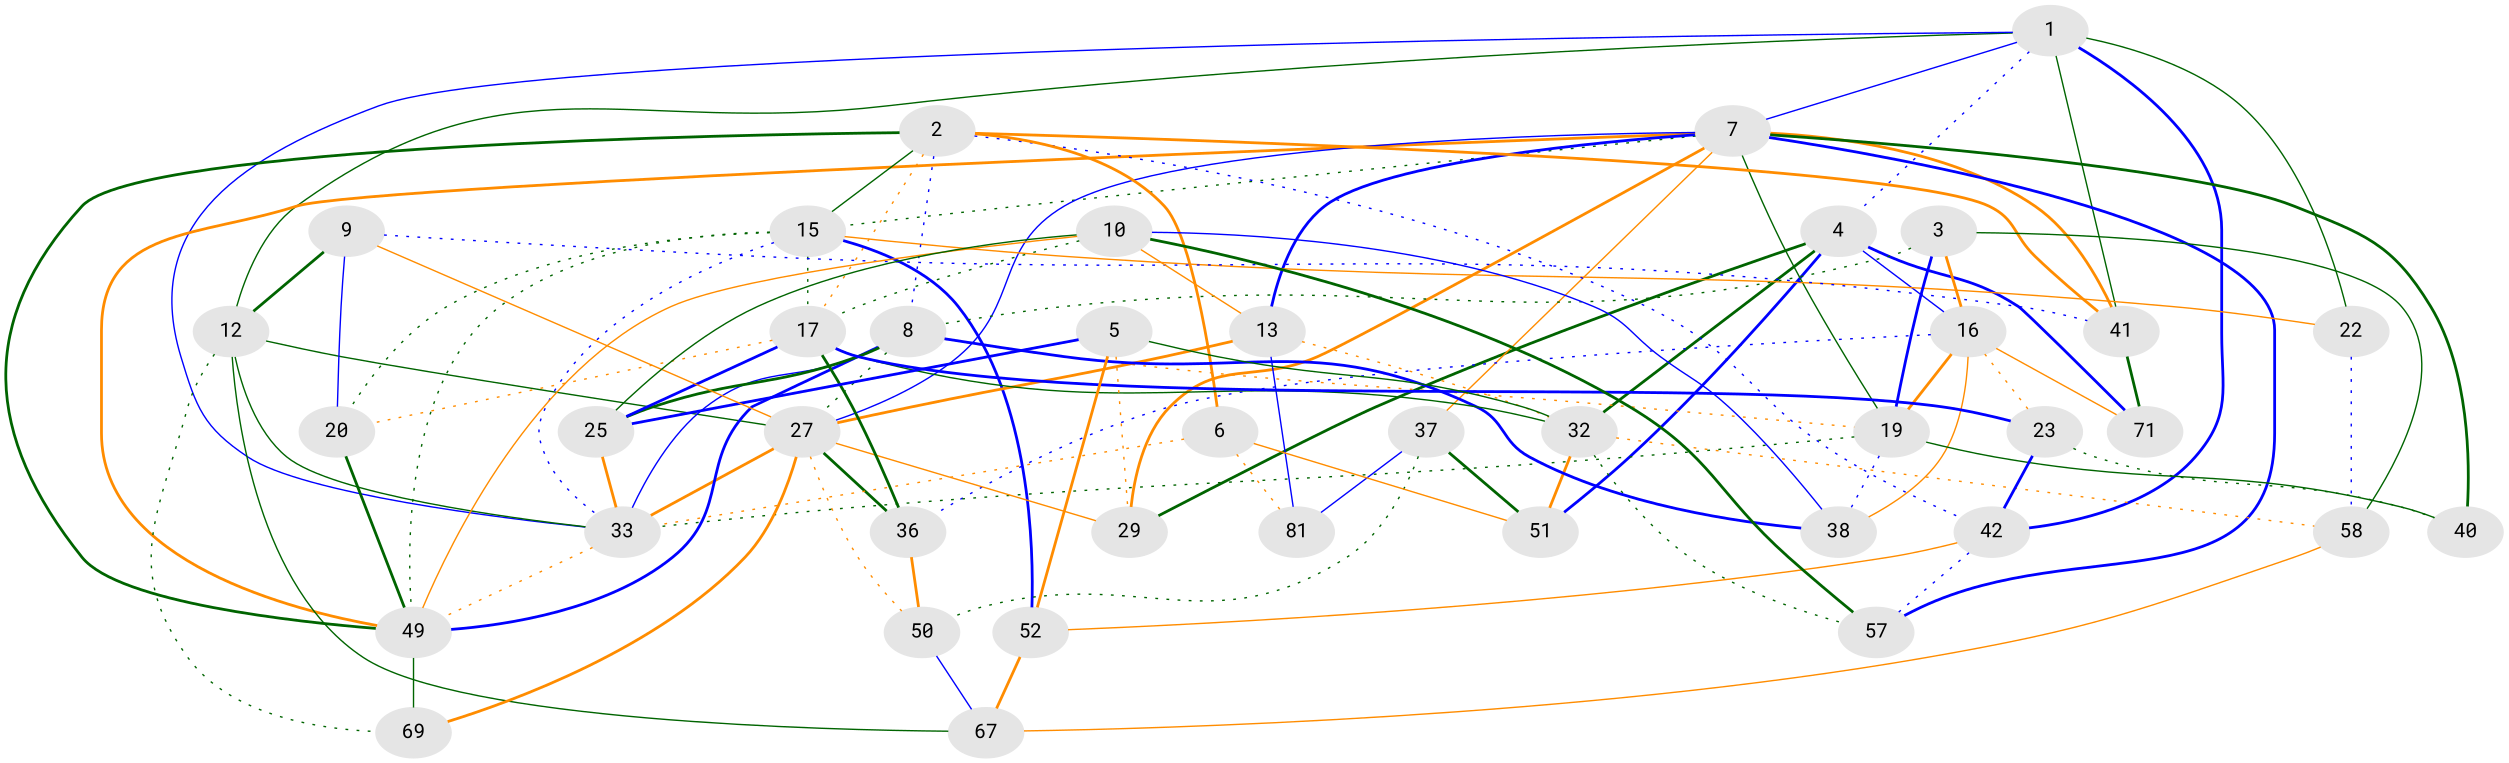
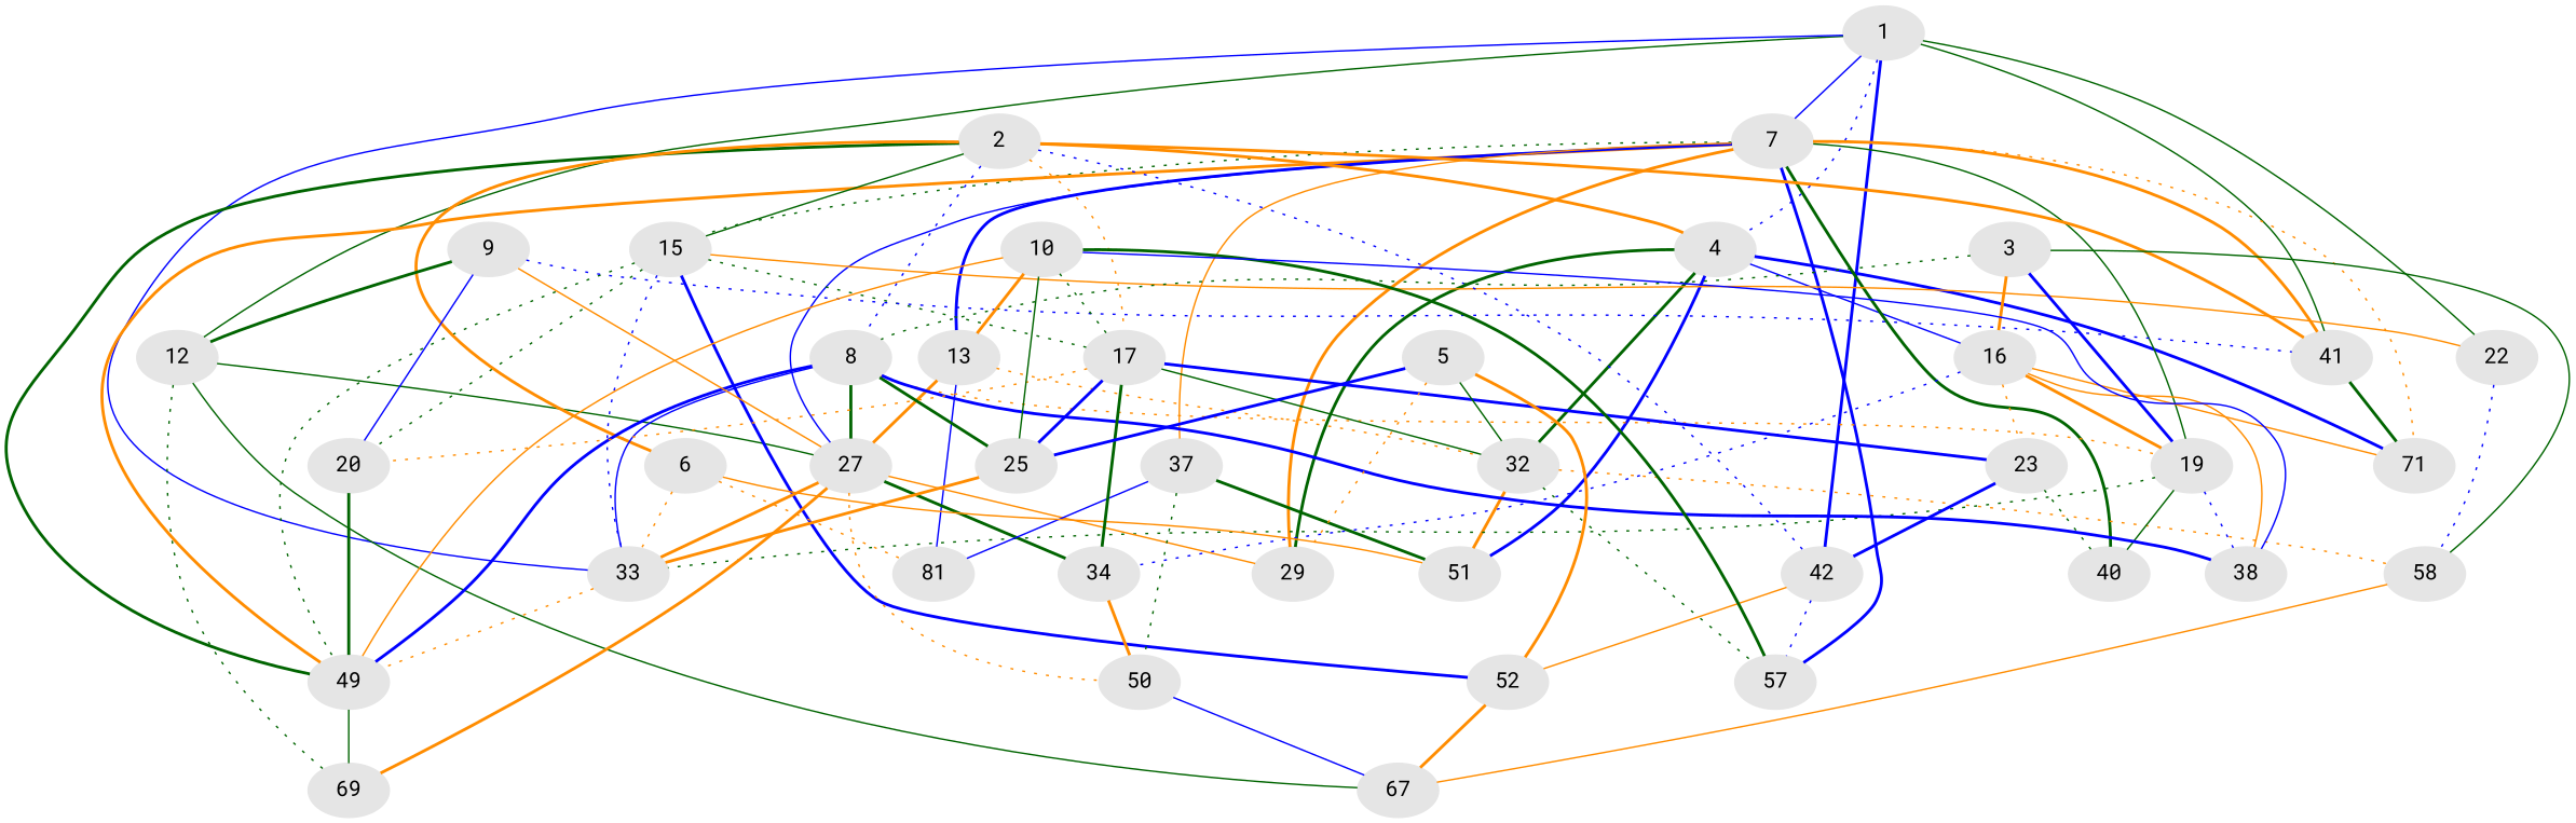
  graph {
    fontname="Roboto Mono"
    node [color=gray90 fontname="Roboto Mono" style=filled]
    edge [color=darkorange fontname="Roboto Mono" style=bold]
    1 [super="+76+45"]
    4 [super="+18+28"]
    7 [super="+11+21+47"]
    12 [super="+78"]
    22
    33 [super="+64+43+46"]
    41 [super="+54"]
    42 [super="+70"]
    16 [super="+72+63"]
    29
    32 [super="+79+65"]
    51
    71
    15 [super="+24"]
    49 [super="+74+73"]
    19 [super="+77+82"]
    13 [super="+75"]
    27 [super="+31+48+39"]
    37
    40
    57
    67
    69
    58
    52
    2 [super="+35+61"]
    6
    8 [super="+44"]
    17 [super="+80+36"]
    81
    25 [super="+55"]
    38
    20
    23
-   34 [label=36]
+   34
    3 [super="+56"]
    5
    50
    9
    10 [super="+14"]
    1 -- 4 [color=blue style=dotted]
    1 -- 7 [color=blue style=solid]
    1 -- 12 [color=darkgreen style=solid]
    1 -- 22 [color=darkgreen style=solid]
    1 -- 33 [color=blue style=solid]
    1 -- 41 [color=darkgreen style=solid]
    1 -- 42 [color=blue weight=2]
    4 -- 16 [color=blue style=solid weight=2]
    4 -- 29 [color=darkgreen]
    4 -- 32 [color=darkgreen]
    4 -- 51 [color=blue]
    4 -- 71 [color=blue]
    7 -- 41 [weight=2]
    7 -- 29
+   7 -- 71 [style=dotted]
    7 -- 15 [color=darkgreen style=dotted]
    7 -- 49
    7 -- 19 [color=darkgreen style=solid]
    7 -- 13 [color=blue]
    7 -- 27 [color=blue style=solid]
    7 -- 37 [style=solid]
    7 -- 40 [color=darkgreen weight=2]
    7 -- 57 [color=blue]
-   12 -- 33 [color=darkgreen style=solid]
    12 -- 27 [color=darkgreen style=solid]
    12 -- 67 [color=darkgreen style=solid]
    12 -- 69 [color=darkgreen style=dotted]
    22 -- 58 [color=blue style=dotted]
    33 -- 49 [style=dotted]
    41 -- 71 [color=darkgreen]
    42 -- 57 [color=blue style=dotted]
    42 -- 52 [style=solid]
    16 -- 71 [style=solid]
    16 -- 19
    16 -- 38 [style=solid]
    16 -- 23 [style=dotted]
    16 -- 34 [color=blue style=dotted]
    32 -- 51
    32 -- 57 [color=darkgreen style=dotted]
    32 -- 58 [style=dotted]
    15 -- 22 [style=solid]
    15 -- 33 [color=blue style=dotted]
    15 -- 49 [color=darkgreen style=dotted]
    15 -- 52 [color=blue]
    15 -- 17 [color=darkgreen style=dotted]
    15 -- 20 [color=darkgreen style=dotted]
    49 -- 69 [color=darkgreen style=solid]
    19 -- 33 [color=darkgreen style=dotted weight=2]
    19 -- 40 [color=darkgreen style=solid]
    19 -- 38 [color=blue style=dotted]
    13 -- 32 [style=dotted]
    13 -- 27 [weight=2]
    13 -- 81 [color=blue style=solid]
    27 -- 33 [weight=2]
    27 -- 29 [style=solid]
    27 -- 69
    27 -- 34 [color=darkgreen]
    27 -- 50 [style=dotted]
    37 -- 51 [color=darkgreen]
    37 -- 81 [color=blue style=solid]
    37 -- 50 [color=darkgreen style=dotted]
    58 -- 67 [style=solid]
    52 -- 67
+   2 -- 4
    2 -- 41
    2 -- 42 [color=blue style=dotted]
    2 -- 15 [color=darkgreen style=solid]
    2 -- 49 [color=darkgreen]
    2 -- 6
    2 -- 8 [color=blue style=dotted]
    2 -- 17 [style=dotted]
    6 -- 33 [style=dotted]
    6 -- 51 [style=solid]
    6 -- 81 [style=dotted]
    8 -- 33 [color=blue style=solid]
    8 -- 49 [color=blue]
    8 -- 19 [style=dotted]
-   8 -- 27 [color=darkgreen style=dotted]
+   8 -- 27 [color=darkgreen]
    8 -- 25 [color=darkgreen]
    8 -- 38 [color=blue]
    17 -- 32 [color=darkgreen style=solid]
    17 -- 25 [color=blue]
    17 -- 20 [style=dotted]
    17 -- 23 [color=blue]
    17 -- 34 [color=darkgreen]
    25 -- 33 [weight=2]
    20 -- 49 [color=darkgreen]
    23 -- 42 [color=blue]
    23 -- 40 [color=darkgreen style=dotted]
    34 -- 50
    3 -- 16
    3 -- 19 [color=blue]
    3 -- 58 [color=darkgreen style=solid]
    3 -- 8 [color=darkgreen style=dotted]
    5 -- 29 [style=dotted]
    5 -- 32 [color=darkgreen style=solid]
    5 -- 52
    5 -- 25 [color=blue]
    50 -- 67 [color=blue style=solid]
    9 -- 12 [color=darkgreen]
    9 -- 41 [color=blue style=dotted]
    9 -- 27 [style=solid]
    9 -- 20 [color=blue style=solid]
    10 -- 49 [style=solid]
-   10 -- 13 [style=solid]
+   10 -- 13
    10 -- 57 [color=darkgreen]
    10 -- 17 [color=darkgreen style=dotted]
    10 -- 25 [color=darkgreen style=solid]
    10 -- 38 [color=blue style=solid]
  }
